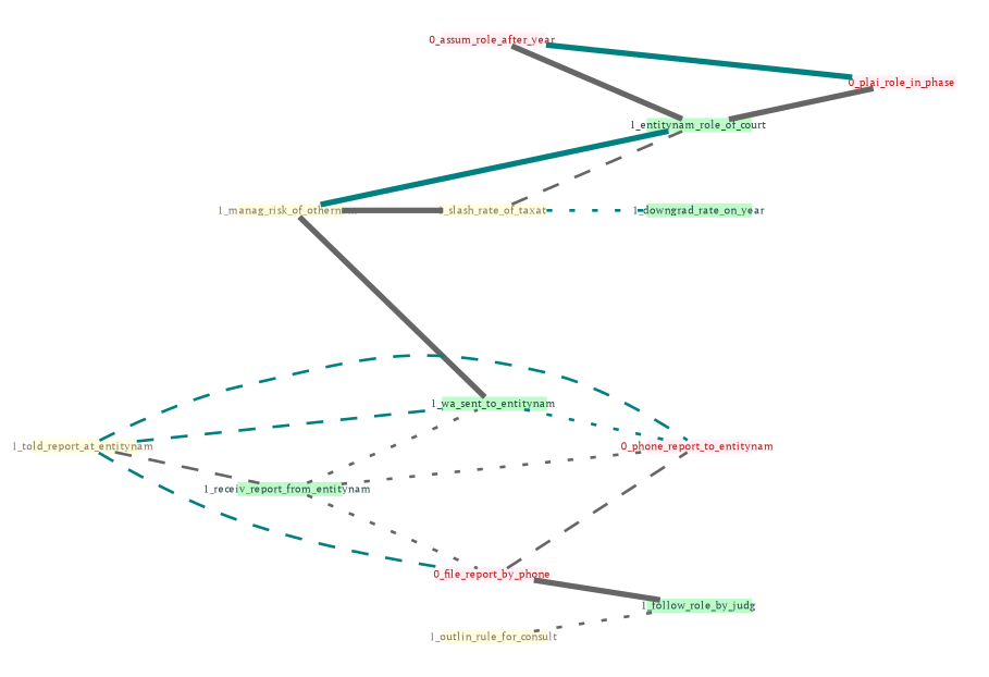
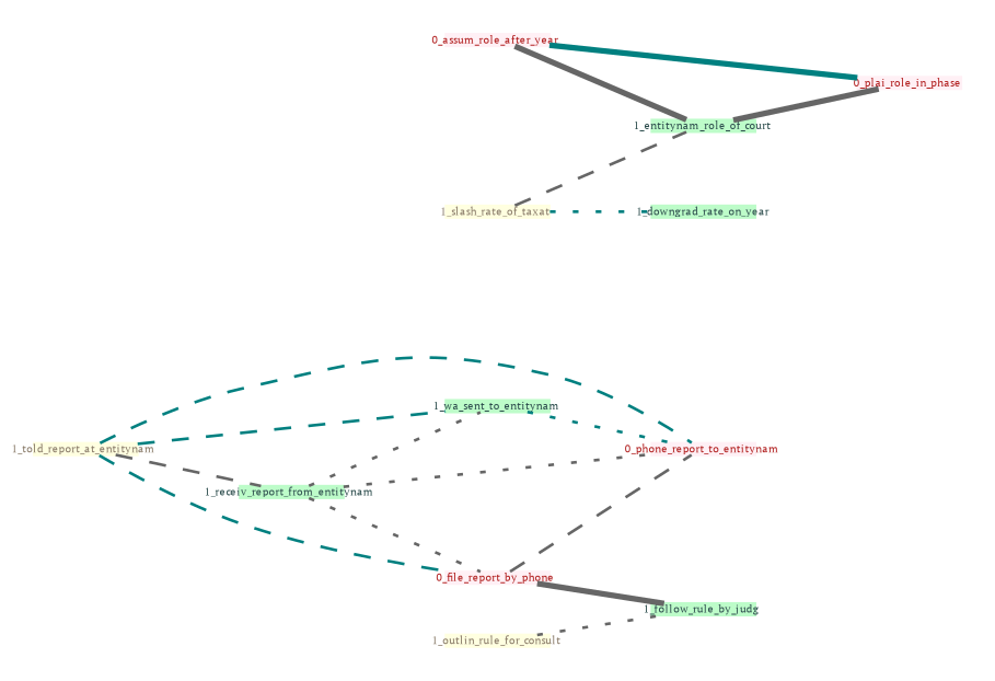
  graph {
    fontname="PT Serif"
    rankdir=LR
    node [color="#BDFCC9" fixedsize=true fontcolor="#2f4f4f" fontname="PT Serif" fontsize=4 shape=polygon style=filled]
    edge [color=gray40 fontname="PT Serif" style=bold w=1]
-   "1_manag_risk_of_othernum " [color="#ffffe0" fontcolor="#8b7d6b" height=.06 width=.5]
    "1_slash_rate_of_taxat " [color="#ffffe0" fontcolor="#8b7d6b" height=.06 width=.5]
    "1_told_report_at_entitynam " [color="#ffffe0" fontcolor="#8b7d6b" height=.06 width=.5]
    "1_outlin_rule_for_consult " [color="#ffffe0" fontcolor="#8b7d6b" height=.06 width=.5]
    "0_assum_role_after_year " [color="#fff0f5" fontcolor="#b22222" height=.06 width=.5]
    "0_file_report_by_phone " [color="#fff0f5" fontcolor="#b22222" height=.06 width=.5]
    n7 [color="#fff0f5" fontcolor="#b22222" height=.06 label="0_phone_report_to_entitynam" width=.5]
    "0_plai_role_in_phase " [color="#fff0f5" fontcolor="#b22222" height=.06 width=.5]
    "1_entitynam_role_of_court " [height=.06 width=.5]
    n10 [height=.06 label="1_wa_sent_to_entitynam" width=.5]
    n11 [height=.06 label="1_downgrad_rate_on_year" width=.5]
    "1_receiv_report_from_entitynam " [height=.06 width=.5]
-   "1_follow_rule_by_judg " [height=.06 width=.5 label="1_follow_role_by_judg"]
+   "1_follow_rule_by_judg " [height=.06 width=.5]
    subgraph sub_1 {
-     "1_manag_risk_of_othernum "
      "1_slash_rate_of_taxat "
      "1_told_report_at_entitynam "
      "1_outlin_rule_for_consult "
    }
    subgraph sub_2 {
      "0_assum_role_after_year "
      "0_file_report_by_phone "
      n7
      "0_plai_role_in_phase "
    }
-   "1_manag_risk_of_othernum " -- "1_slash_rate_of_taxat "
-   "1_manag_risk_of_othernum " -- "1_entitynam_role_of_court " [color=teal]
-   "1_manag_risk_of_othernum " -- n10
    "1_slash_rate_of_taxat " -- "1_entitynam_role_of_court " [style=dashed]
    "1_slash_rate_of_taxat " -- n11 [color=teal style=dotted]
    "1_told_report_at_entitynam " -- "0_file_report_by_phone " [color=teal style=dashed]
    "1_told_report_at_entitynam " -- n7 [color=teal style=dashed w=2]
    "1_told_report_at_entitynam " -- n10 [color=teal style=dashed]
    "1_told_report_at_entitynam " -- "1_receiv_report_from_entitynam " [style=dashed w=2]
    "1_outlin_rule_for_consult " -- "1_follow_rule_by_judg " [style=dotted]
    "0_assum_role_after_year " -- "0_plai_role_in_phase " [color=teal]
    "0_assum_role_after_year " -- "1_entitynam_role_of_court "
    "0_file_report_by_phone " -- n7 [style=dashed]
    "0_file_report_by_phone " -- "1_follow_rule_by_judg "
    "1_entitynam_role_of_court " -- "0_plai_role_in_phase "
    n10 -- n7 [color=teal style=dotted w=2]
    "1_receiv_report_from_entitynam " -- "0_file_report_by_phone " [style=dotted]
    "1_receiv_report_from_entitynam " -- n7 [style=dotted w=2]
    "1_receiv_report_from_entitynam " -- n10 [style=dotted]
  }
